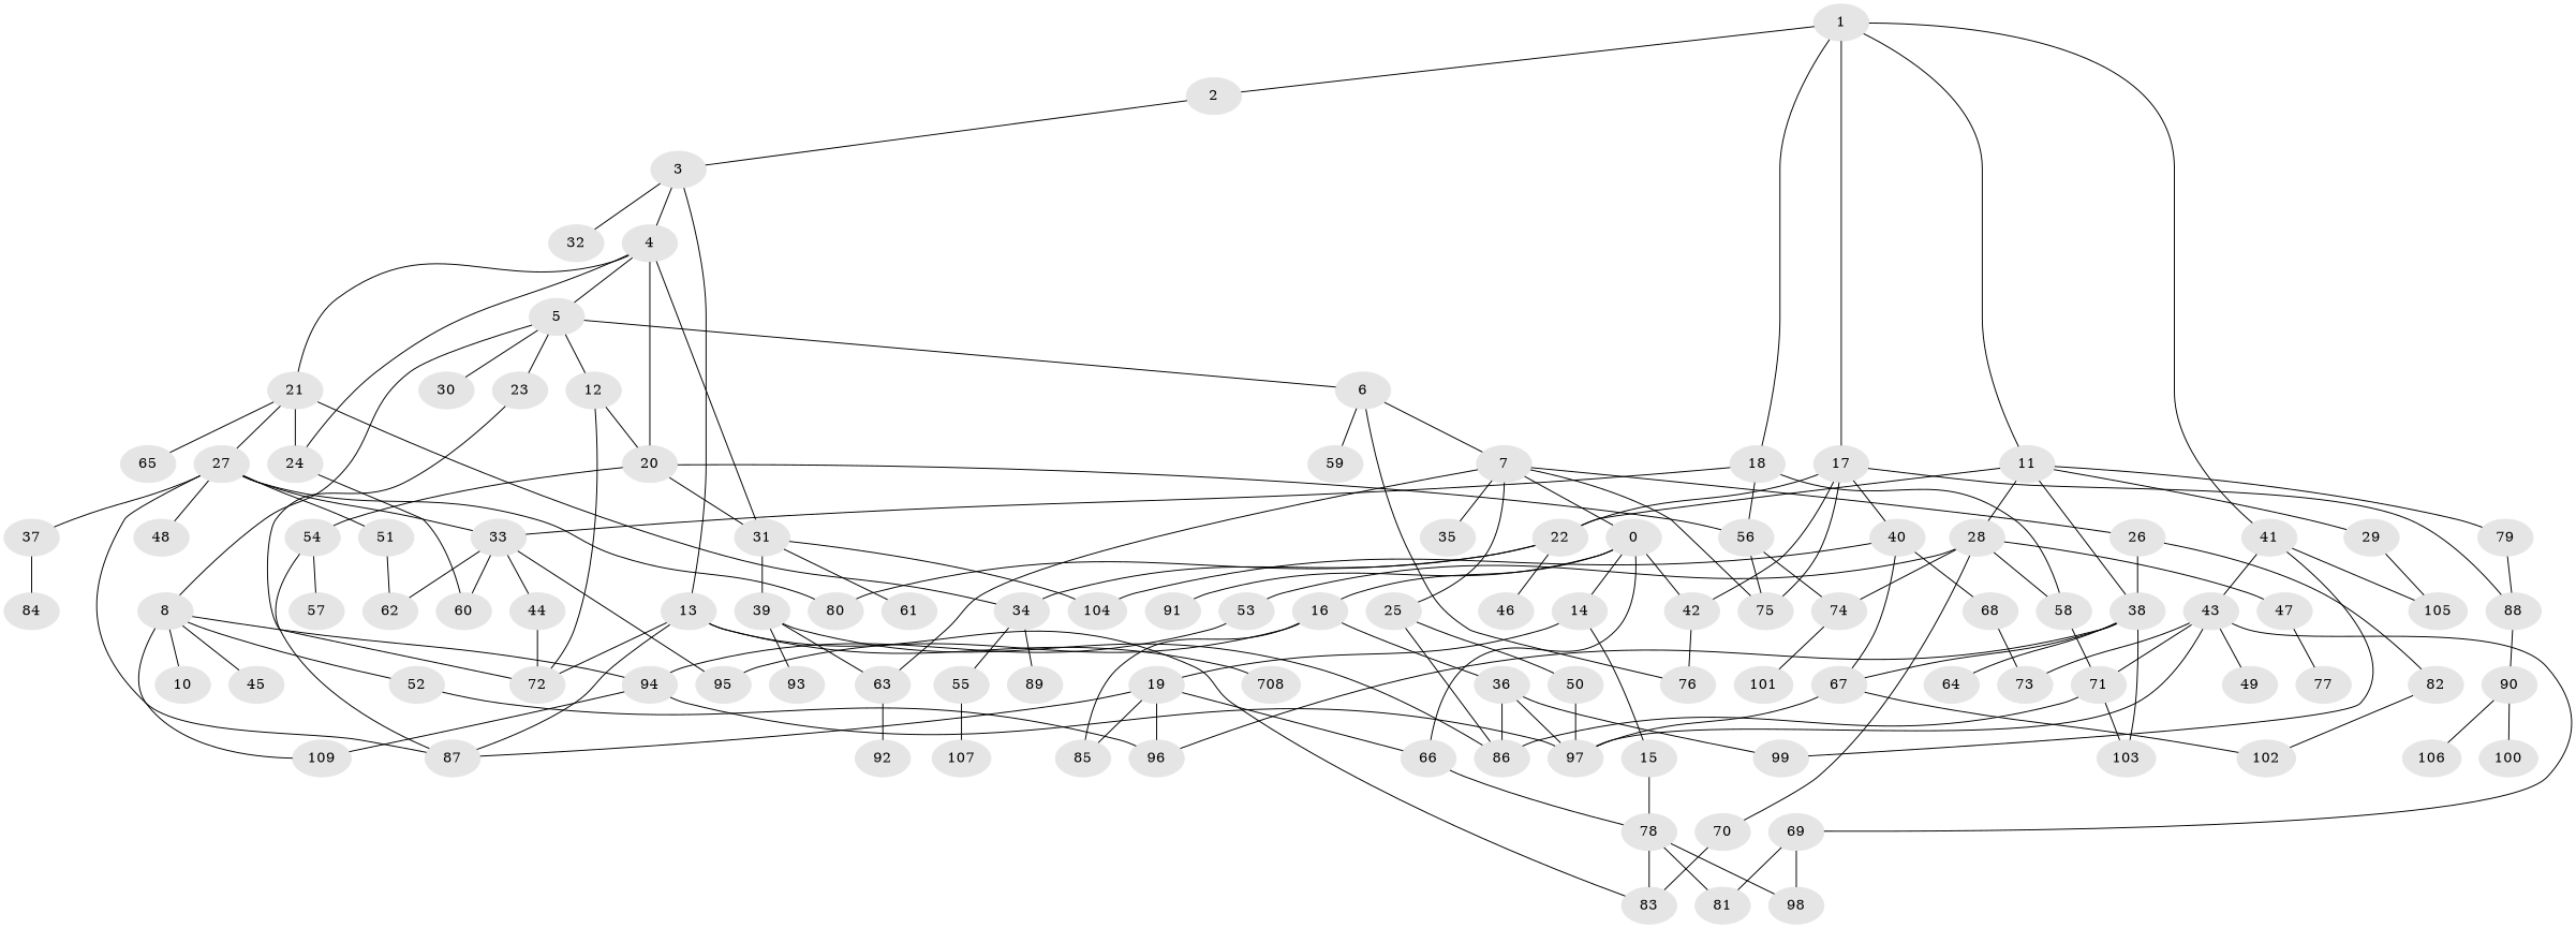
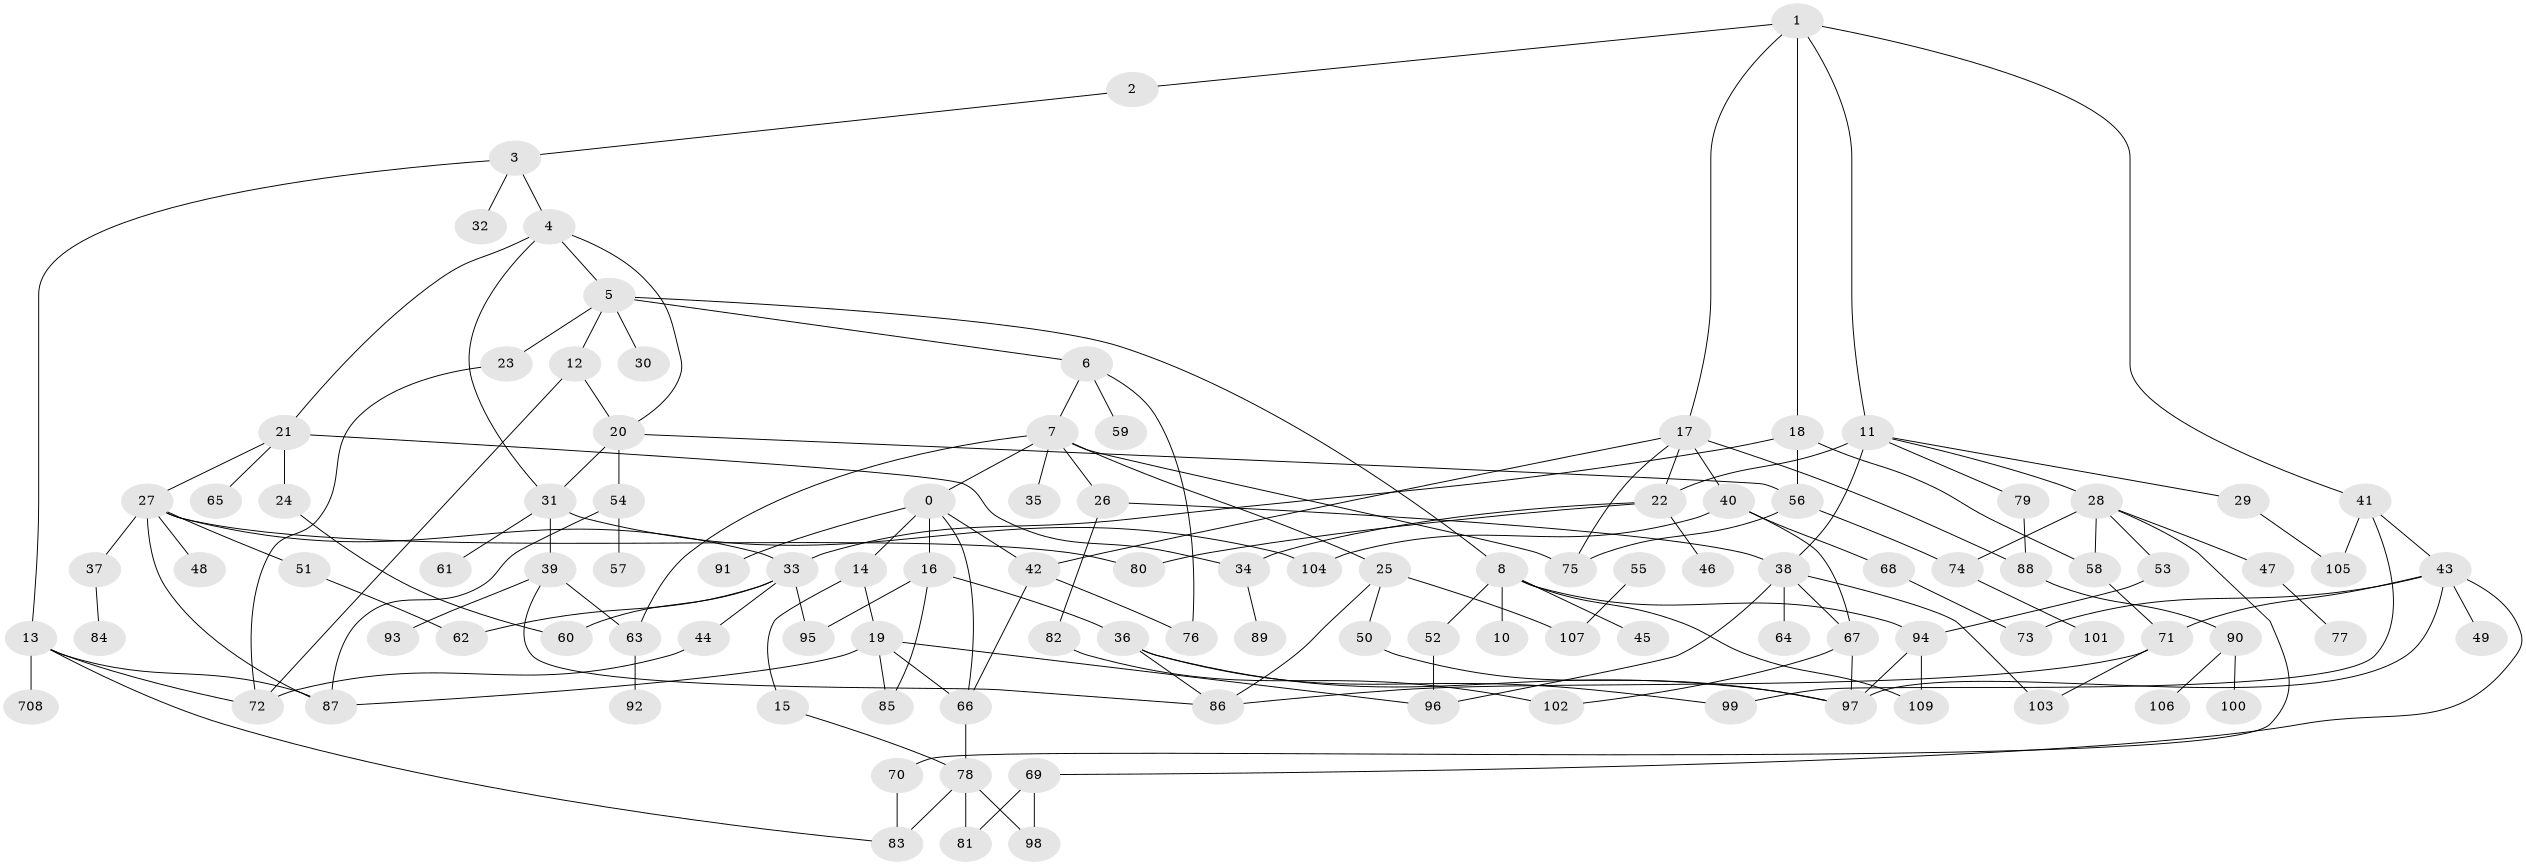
  graph {
    node [color=gray90 style=filled]
    1
    2
    11
    17
    18
    41
    3
    22
    28
    29
    38
    79
    75
    42
    40
    88
    33
    56
    58
    105
    99
    43
    4
    13
    32
    5
    20
    21
    24
    31
    72
    83
    87
    n34 [label=708]
    6
    8
    12
    23
    30
    54
    27
    34
    65
    60
    39
    61
    104
    7
    59
    76
    10
    45
    52
    94
    109
    n56 [label=0]
    25
    26
    35
    63
    14
    16
    66
    91
    50
    86
    107
    82
    92
    96
    97
    15
    19
    36
    85
    95
    78
    46
    80
    47
    53
    70
    74
    64
    67
    103
    81
    98
    68
    90
    44
    62
    71
    57
    37
    48
    51
    55
    89
    102
    84
    77
    101
    93
    73
    49
    69
    100
    106
    1 -- 2
    1 -- 11
    1 -- 17
    1 -- 18
    1 -- 41
    2 -- 3
    11 -- 22
    11 -- 28
    11 -- 29
    11 -- 38
    11 -- 79
    17 -- 22
    17 -- 75
    17 -- 42
    17 -- 40
    17 -- 88
    18 -- 33
    18 -- 56
    18 -- 58
    41 -- 105
    41 -- 99
    41 -- 43
    3 -- 4
    3 -- 13
    3 -- 32
    22 -- 34
    22 -- 46
    22 -- 80
    28 -- 58
    28 -- 47
    28 -- 53
    28 -- 70
    28 -- 74
    29 -- 105
    38 -- 96
    38 -- 64
    38 -- 67
    38 -- 103
    79 -- 88
    42 -- 76
+   42 -- 66
    40 -- 104
    40 -- 67
    40 -- 68
    88 -- 90
    33 -- 60
    33 -- 95
    33 -- 44
    33 -- 62
    56 -- 75
    56 -- 74
    58 -- 71
    43 -- 97
    43 -- 71
    43 -- 73
    43 -- 49
    43 -- 69
    4 -- 5
    4 -- 20
    4 -- 21
-   4 -- 24
    4 -- 31
    13 -- 72
    13 -- 83
    13 -- 87
    13 -- n34
    5 -- 6
    5 -- 8
    5 -- 12
    5 -- 23
    5 -- 30
    20 -- 56
    20 -- 31
    20 -- 54
    21 -- 24
    21 -- 27
    21 -- 34
    21 -- 65
    24 -- 60
    31 -- 39
    31 -- 61
    31 -- 104
    6 -- 7
    6 -- 59
    6 -- 76
    8 -- 10
    8 -- 45
    8 -- 52
    8 -- 94
    8 -- 109
    12 -- 20
    12 -- 72
    23 -- 72
    54 -- 87
    54 -- 57
    27 -- 33
    27 -- 87
    27 -- 80
    27 -- 37
    27 -- 48
    27 -- 51
-   34 -- 55
    34 -- 89
    39 -- 63
    39 -- 86
    39 -- 93
    7 -- 75
    7 -- n56
    7 -- 25
    7 -- 26
    7 -- 35
    7 -- 63
    52 -- 96
    94 -- 109
    94 -- 97
    n56 -- 42
    n56 -- 14
    n56 -- 16
    n56 -- 66
    n56 -- 91
    25 -- 50
    25 -- 86
+   25 -- 107
    26 -- 38
    26 -- 82
    63 -- 92
    14 -- 15
    14 -- 19
    16 -- 36
    16 -- 85
    16 -- 95
    66 -- 78
    50 -- 97
    82 -- 102
    15 -- 78
    19 -- 87
    19 -- 66
    19 -- 96
    19 -- 85
    36 -- 99
    36 -- 86
    36 -- 97
    78 -- 83
    78 -- 81
    78 -- 98
    47 -- 77
    53 -- 94
    70 -- 83
    74 -- 101
    67 -- 97
    67 -- 102
    68 -- 73
    90 -- 100
    90 -- 106
    44 -- 72
    71 -- 86
    71 -- 103
    37 -- 84
    51 -- 62
    55 -- 107
    69 -- 81
    69 -- 98
  }
